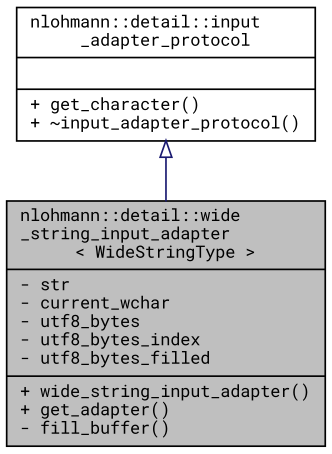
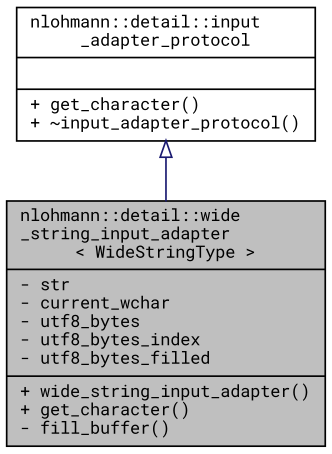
  digraph {
    fontname="Roboto Mono"
    node [color=black fontname="Roboto Mono" fontsize=10 shape=record style=filled]
-   n1 [fillcolor=grey75 fontcolor=black height=0.2 label="{nlohmann::detail::wide\l_string_input_adapter\l\< WideStringType \>\n|- str\l- current_wchar\l- utf8_bytes\l- utf8_bytes_index\l- utf8_bytes_filled\l|+ wide_string_input_adapter()\l+ get_adapter()\l- fill_buffer()\l}" width=0.4]
+   n1 [fillcolor=grey75 fontcolor=black height=0.2 label="{nlohmann::detail::wide\l_string_input_adapter\l\< WideStringType \>\n|- str\l- current_wchar\l- utf8_bytes\l- utf8_bytes_index\l- utf8_bytes_filled\l|+ wide_string_input_adapter()\l+ get_character()\l- fill_buffer()\l}" width=0.4]
    n2 [fillcolor=white height=0.2 label="{nlohmann::detail::input\l_adapter_protocol\n||+ get_character()\l+ ~input_adapter_protocol()\l}" width=0.4]
    n2 -> n1 [arrowtail=onormal color=midnightblue dir=back fontname="Roboto Mono" fontsize=10 labelfontname=Helvetica labelfontsize=10 style=solid]
  }
